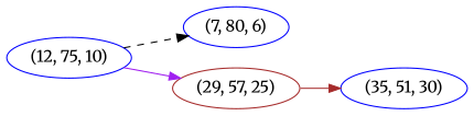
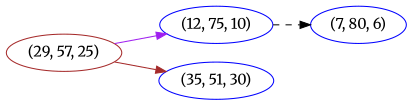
  digraph {
    fontname=Merriweather
    rankdir=LR
    node [color=blue fontname=Merriweather]
    edge [fontname=Merriweather style=solid]
    "(12, 75, 10)"
    "(7, 80, 6)"
    "(29, 57, 25)" [color=brown]
    "(35, 51, 30)"
    "(12, 75, 10)" -> "(7, 80, 6)" [color=black style=dashed]
-   "(12, 75, 10)" -> "(29, 57, 25)" [color=purple]
+   "(29, 57, 25)" -> "(12, 75, 10)" [color=purple]
    "(29, 57, 25)" -> "(35, 51, 30)" [color=brown]
  }
